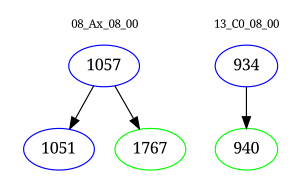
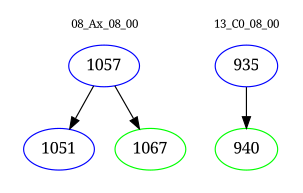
  digraph {
    fontname="Noto Serif"
    node [color=blue fontname="Noto Serif"]
    edge [color=black fontname="Noto Serif"]
    n1 [label=1057]
    n2 [label=1051]
-   n3 [color=green label=1767]
-   n4 [label=934]
+   n3 [color=green label=1067]
+   n4 [label=935]
    n5 [color=green label=940]
    subgraph cluster_1 {
      color=white
      fontsize=10
      label="08_Ax_08_00"
      n1
      n2
      n3
    }
    subgraph cluster_2 {
      color=white
      fontsize=10
      label="13_C0_08_00"
      n4
      n5
    }
    n1 -> n2
    n1 -> n3
    n4 -> n5
  }
